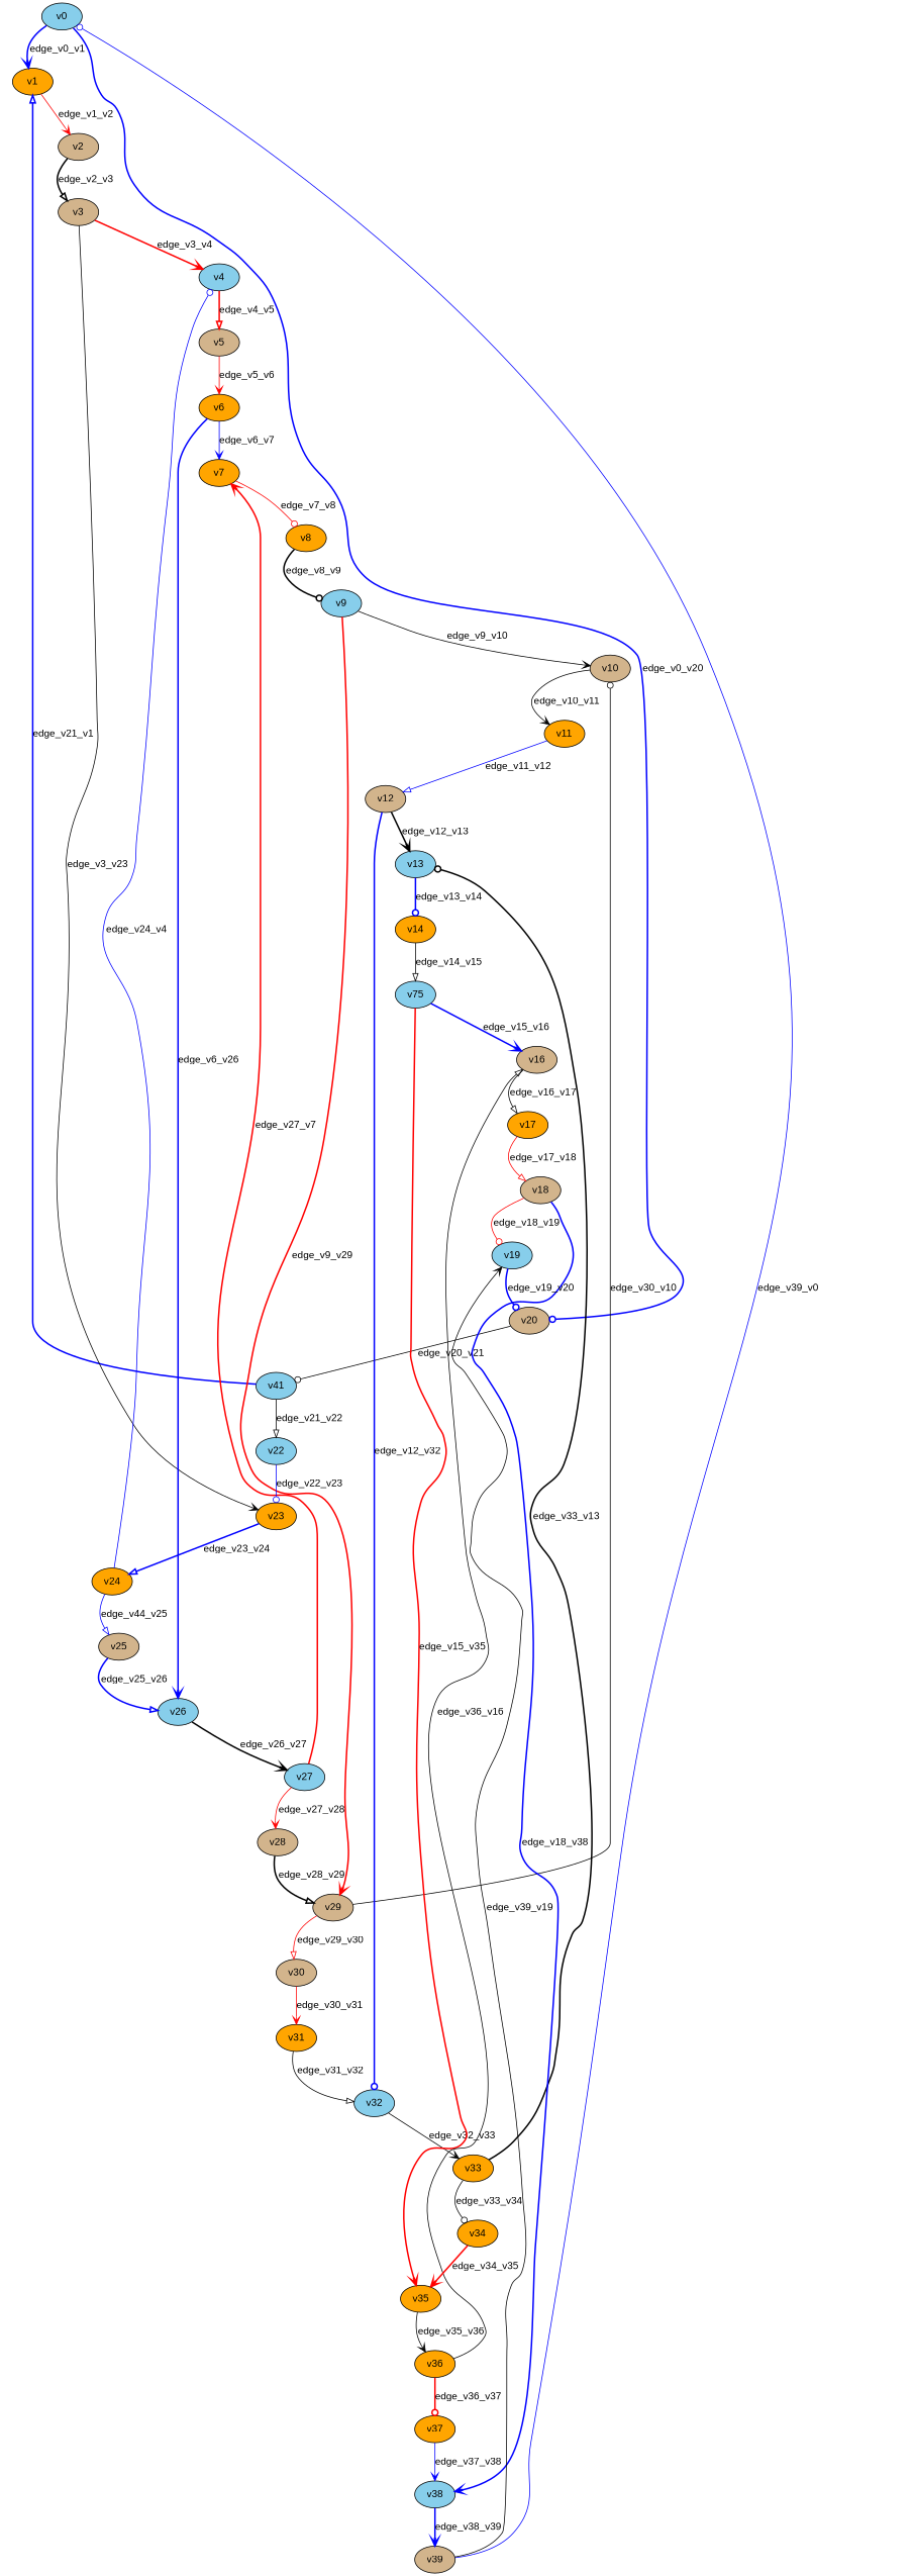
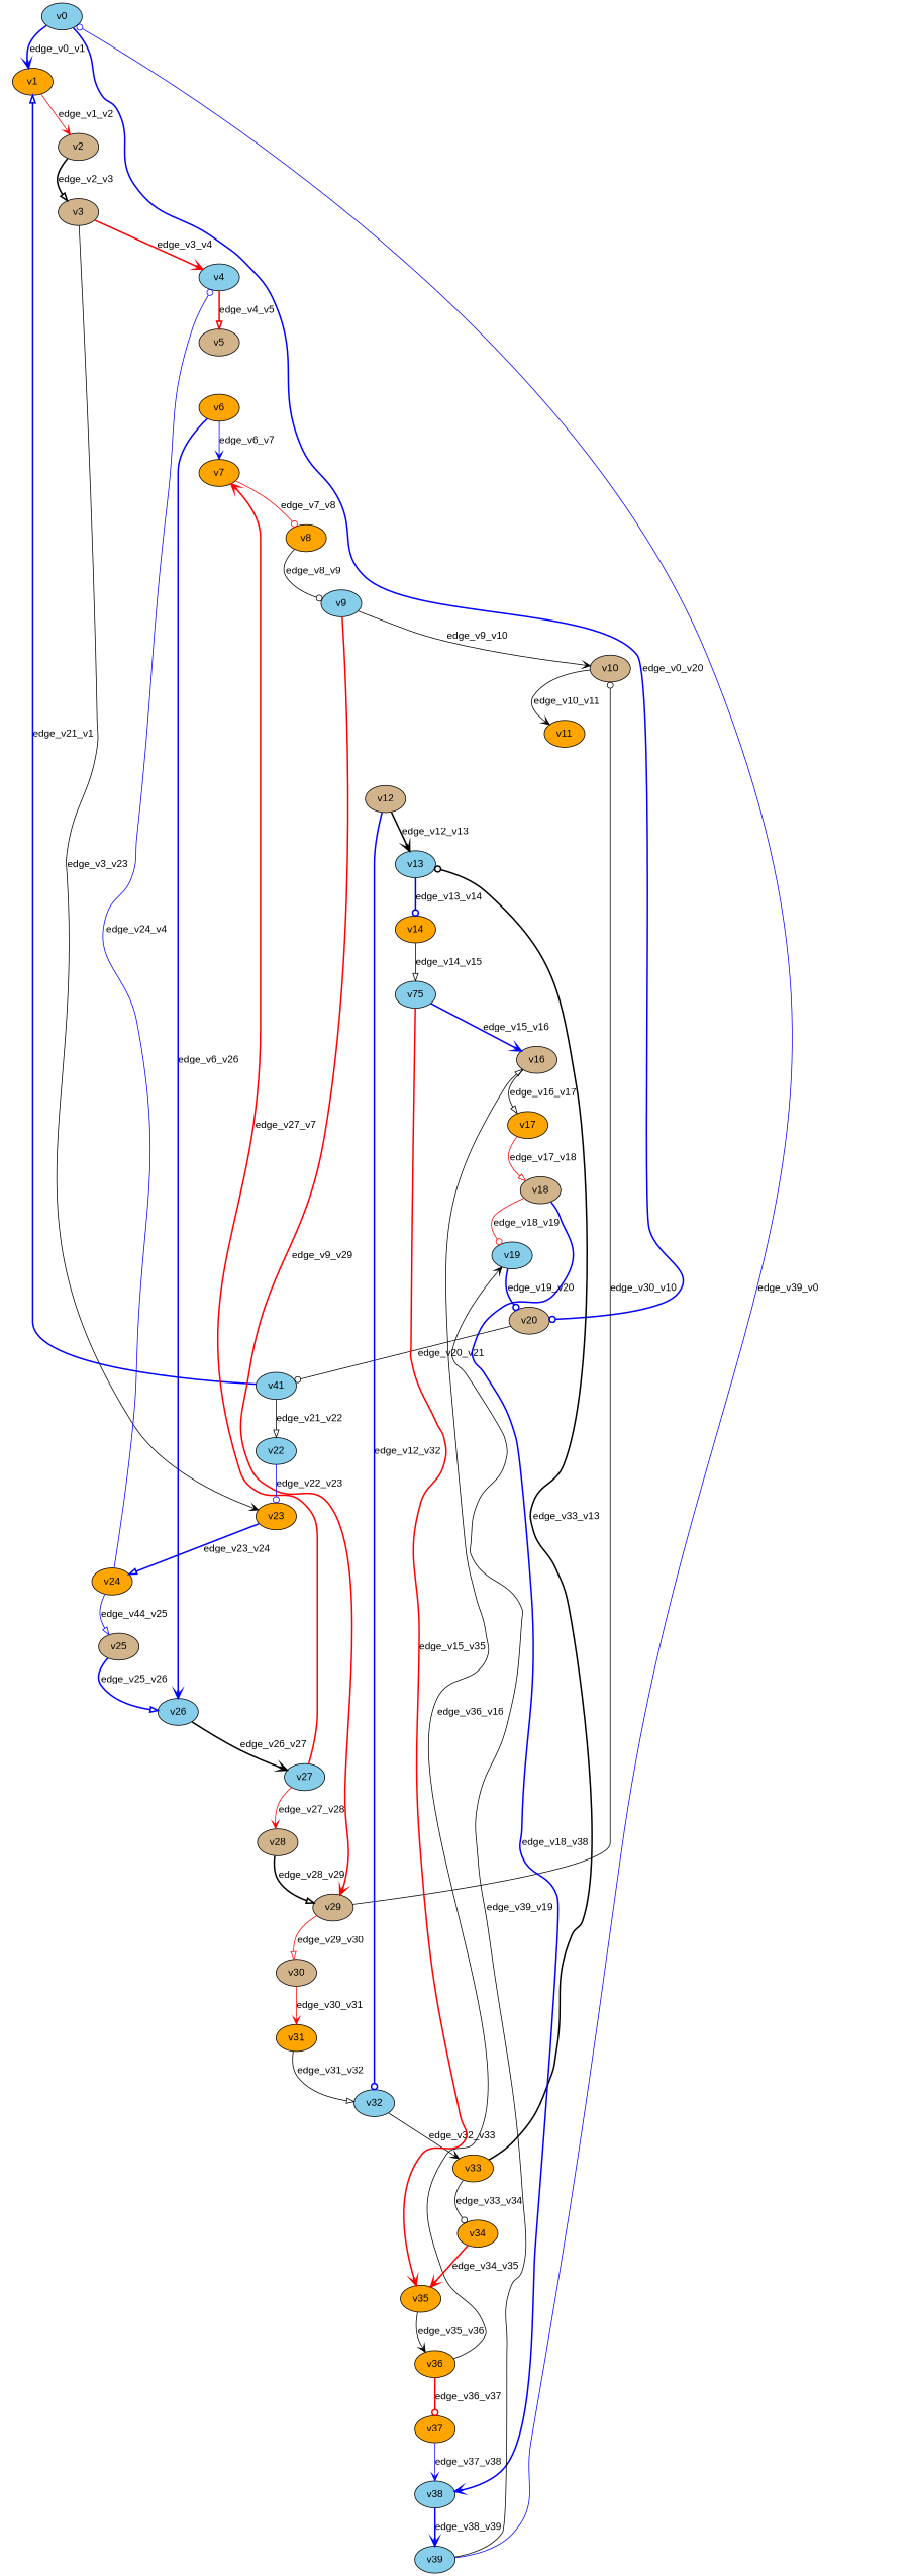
  digraph {
    fontname="Liberation Sans"
    node [fillcolor=orange fontname="Liberation Sans" player=0 style=filled]
    edge [arrowhead=vee color=black discount=0.824 fontname="Liberation Sans" style=solid weight=-7.00]
    v0 [fillcolor=skyblue]
    v1 [player=1]
    v20 [fillcolor=tan]
    v2 [fillcolor=tan]
    n5 [fillcolor=skyblue label=v41]
    v3 [fillcolor=tan]
    v4 [fillcolor=skyblue player=1]
    v23
    v5 [fillcolor=tan]
    v24
    v6
    v7 [player=1]
    v26 [fillcolor=skyblue]
    v8
    v27 [fillcolor=skyblue]
    v9 [fillcolor=skyblue]
    v10 [fillcolor=tan player=1]
    v29 [fillcolor=tan]
    v11
    v30 [fillcolor=tan]
    v12 [fillcolor=tan]
    v13 [fillcolor=skyblue player=1]
    v32 [fillcolor=skyblue]
    v14
    v33
    n26 [fillcolor=skyblue label=v75]
    v16 [fillcolor=tan player=1]
    v35
    v17
    v36
    v18 [fillcolor=tan]
    v19 [fillcolor=skyblue player=1]
    v38 [fillcolor=skyblue]
-   v39 [fillcolor=tan]
+   v39 [fillcolor=skyblue]
    v22 [fillcolor=skyblue player=1]
    v25 [fillcolor=tan player=1]
    v28 [fillcolor=tan player=1]
    v31 [player=1]
    v34 [player=1]
    v37 [player=1]
    v0 -> v1 [color=blue label=edge_v0_v1 style=bold]
    v0 -> v20 [arrowhead=odot color=blue label=edge_v0_v20 style=bold weight=-10.31]
    v1 -> v2 [color=red label=edge_v1_v2 weight=-4.50]
    v20 -> n5 [arrowhead=odot label=edge_v20_v21 weight=3.00]
    v2 -> v3 [arrowhead=onormal label=edge_v2_v3 style=bold weight=-2.00]
    n5 -> v1 [arrowhead=onormal color=blue label=edge_v21_v1 style=bold weight=6.03]
    n5 -> v22 [arrowhead=onormal label=edge_v21_v22 weight=5.50]
    v3 -> v4 [color=red label=edge_v3_v4 style=bold weight=0.50]
    v3 -> v23 [label=edge_v3_v23 weight=-3.01]
    v4 -> v5 [arrowhead=onormal color=red label=edge_v4_v5 style=bold weight=3.00]
    v23 -> v24 [arrowhead=onormal color=blue label=edge_v23_v24 style=bold weight=-9.50]
-   v5 -> v6 [color=red label=edge_v5_v6 weight=5.50]
    v24 -> v4 [arrowhead=odot color=blue label=edge_v24_v4 weight=-6.35]
    v24 -> v25 [arrowhead=onormal color=blue label=edge_v44_v25]
    v6 -> v7 [color=blue label=edge_v6_v7 weight=8.00]
    v6 -> v26 [color=blue label=edge_v6_v26 style=bold weight=5.70]
    v7 -> v8 [arrowhead=odot color=red label=edge_v7_v8 weight=-9.50]
    v26 -> v27 [label=edge_v26_v27 style=bold weight=-2.00]
-   v8 -> v9 [arrowhead=odot label=edge_v8_v9 style=bold]
+   v8 -> v9 [arrowhead=odot label=edge_v8_v9]
    v27 -> v7 [color=red label=edge_v27_v7 style=bold weight=1.42]
    v27 -> v28 [color=red label=edge_v27_v28 weight=0.50]
    v9 -> v10 [label=edge_v9_v10 weight=-4.50]
    v9 -> v29 [color=red label=edge_v9_v29 style=bold weight=-8.27]
    v10 -> v11 [label=edge_v10_v11 weight=-2.00]
    v29 -> v10 [arrowhead=odot label=edge_v30_v10 weight=11.50]
    v29 -> v30 [arrowhead=onormal color=red label=edge_v29_v30 weight=5.50]
-   v11 -> v12 [arrowhead=onormal color=blue label=edge_v11_v12 weight=0.50]
    v30 -> v31 [color=red label=edge_v30_v31 weight=8.00]
    v12 -> v13 [label=edge_v12_v13 style=bold weight=3.00]
    v12 -> v32 [arrowhead=odot color=blue label=edge_v12_v32 style=bold weight=3.90]
    v13 -> v14 [arrowhead=odot color=blue label=edge_v13_v14 style=bold weight=5.50]
    v32 -> v33 [label=edge_v32_v33]
    v14 -> n26 [arrowhead=onormal label=edge_v14_v15 weight=8.00]
    v33 -> v13 [arrowhead=odot label=edge_v33_v13 style=bold weight=-2.99]
    v33 -> v34 [arrowhead=odot label=edge_v33_v34 weight=-4.50]
    n26 -> v16 [color=blue label=edge_v15_v16 style=bold weight=-9.50]
    n26 -> v35 [color=red label=edge_v15_v35 style=bold weight=-11.93]
    v16 -> v17 [arrowhead=onormal label=edge_v16_v17]
    v35 -> v36 [label=edge_v35_v36 weight=0.50]
    v17 -> v18 [arrowhead=onormal color=red label=edge_v17_v18 weight=-4.50]
    v36 -> v16 [arrowhead=onormal label=edge_v36_v16 weight=0.82]
    v36 -> v37 [arrowhead=odot color=red label=edge_v36_v37 style=bold weight=3.00]
    v18 -> v19 [arrowhead=odot color=red label=edge_v18_v19 weight=-2.00]
    v18 -> v38 [color=blue label=edge_v18_v38 style=bold weight=-2.38]
    v19 -> v20 [arrowhead=odot color=blue label=edge_v19_v20 style=bold weight=0.50]
    v38 -> v39 [color=blue label=edge_v38_v39 style=bold weight=8.00]
    v39 -> v0 [arrowhead=odot color=blue label=edge_v39_v0 weight=-9.50]
    v39 -> v19 [label=edge_v39_v19 weight=-7.19]
    v22 -> v23 [arrowhead=odot color=blue label=edge_v22_v23 weight=8.00]
    v25 -> v26 [arrowhead=onormal color=blue label=edge_v25_v26 style=bold weight=-4.50]
    v28 -> v29 [arrowhead=onormal label=edge_v28_v29 style=bold weight=3.00]
    v31 -> v32 [arrowhead=onormal label=edge_v31_v32 weight=-9.50]
    v34 -> v35 [color=red label=edge_v34_v35 style=bold weight=-2.00]
    v37 -> v38 [color=blue label=edge_v37_v38 weight=5.50]
  }
